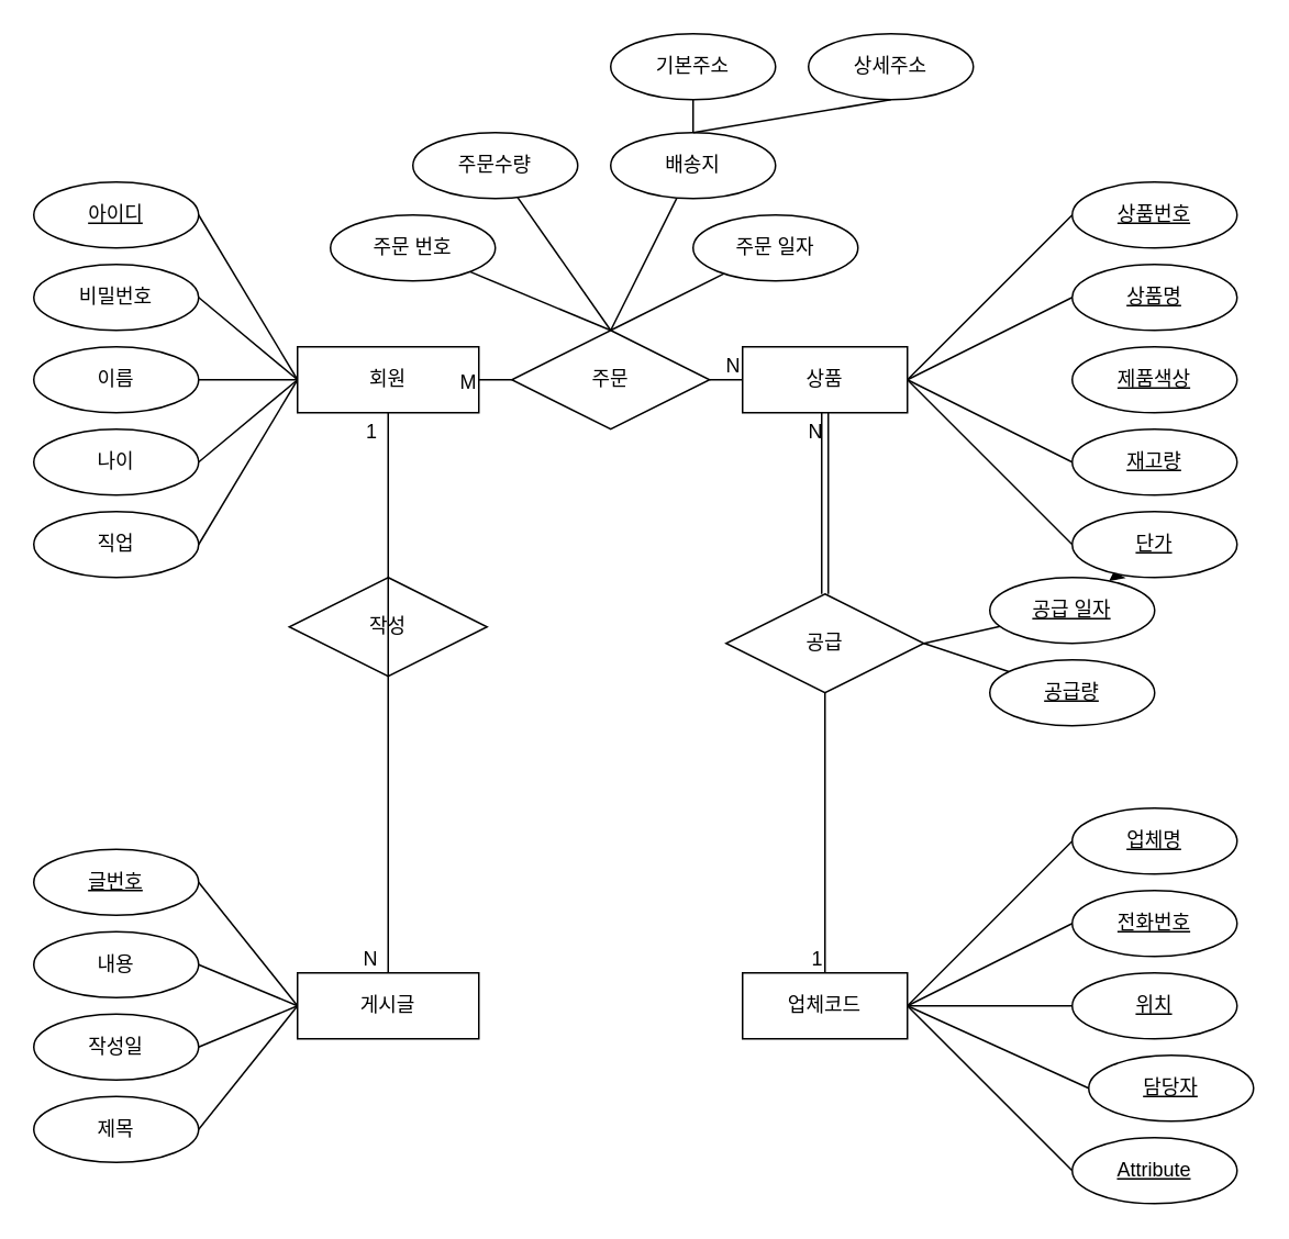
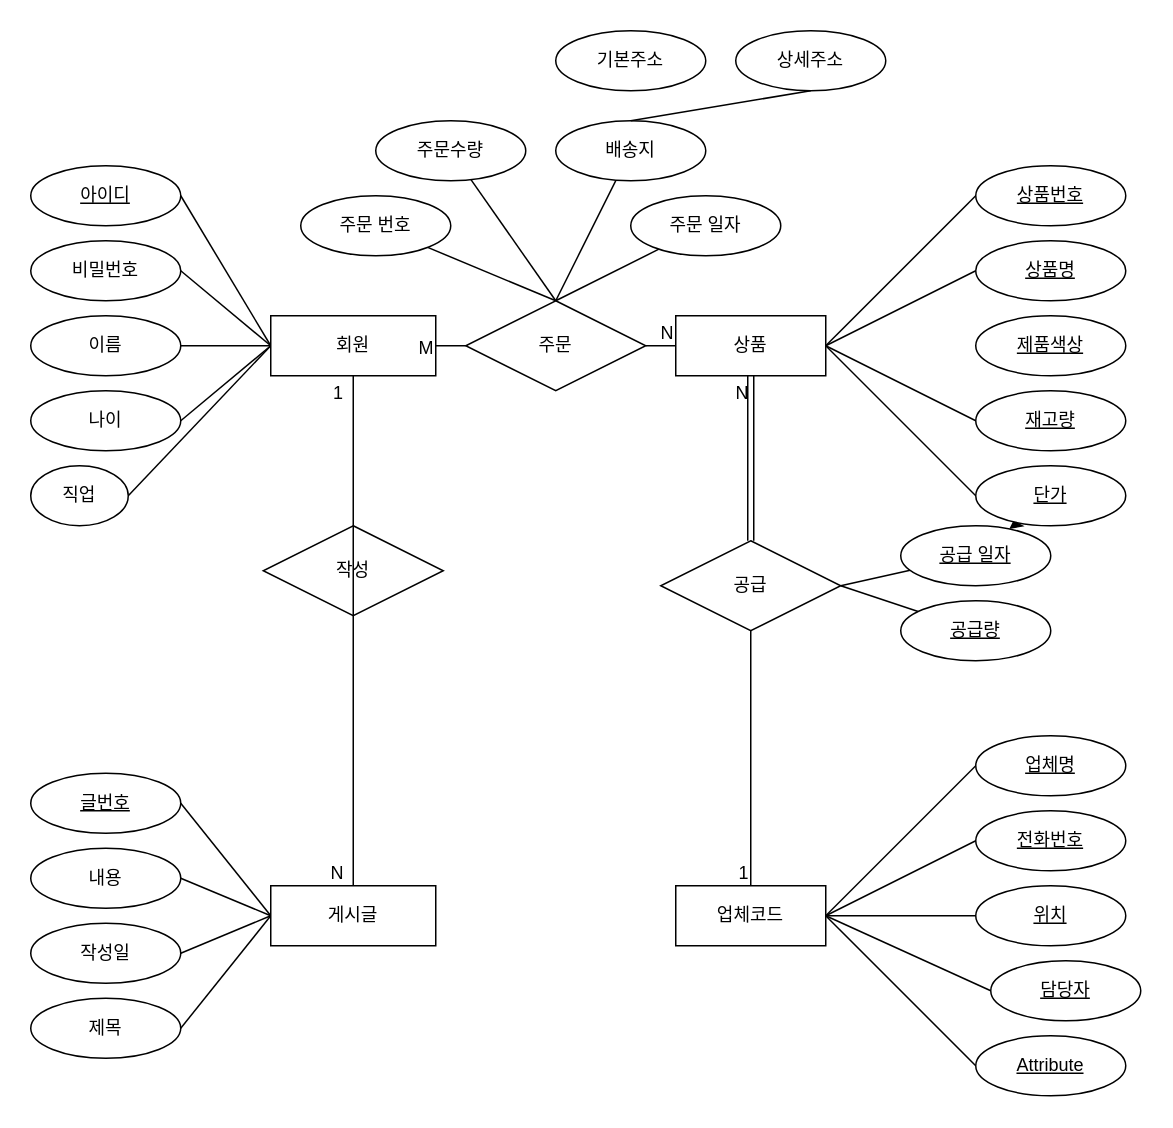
  <mxCell id="0" />
  <mxCell id="1" parent="0" />
  <mxCell id="2" value="아이디" style="ellipse;whiteSpace=wrap;html=1;align=center;fontStyle=4;" vertex="1" parent="1"><mxGeometry x="20" y="110" width="100" height="40" as="geometry" /></mxCell>
  <mxCell id="3" style="edgeStyle=none;html=1;exitX=1;exitY=0.5;exitDx=0;exitDy=0;endArrow=none;endFill=0;entryX=0;entryY=0.5;entryDx=0;entryDy=0;" edge="1" parent="1" source="4" target="12"><mxGeometry relative="1" as="geometry"><mxPoint x="180" y="240" as="targetPoint" /><mxPoint x="130" y="180" as="sourcePoint" /></mxGeometry></mxCell>
  <mxCell id="4" value="비밀번호" style="ellipse;whiteSpace=wrap;html=1;align=center;" vertex="1" parent="1"><mxGeometry x="20" y="160" width="100" height="40" as="geometry" /></mxCell>
  <mxCell id="5" style="edgeStyle=none;html=1;exitX=1;exitY=0.5;exitDx=0;exitDy=0;endArrow=none;endFill=0;entryX=0;entryY=0.5;entryDx=0;entryDy=0;" edge="1" parent="1" source="6" target="12"><mxGeometry relative="1" as="geometry"><mxPoint x="180" y="240.238" as="targetPoint" /><mxPoint x="130" y="230" as="sourcePoint" /><Array as="points"><mxPoint x="180" y="230" /></Array></mxGeometry></mxCell>
  <mxCell id="6" value="이름" style="ellipse;whiteSpace=wrap;html=1;align=center;" vertex="1" parent="1"><mxGeometry x="20" y="210" width="100" height="40" as="geometry" /></mxCell>
  <mxCell id="7" style="edgeStyle=none;html=1;exitX=1;exitY=0.5;exitDx=0;exitDy=0;endArrow=none;endFill=0;entryX=0;entryY=0.5;entryDx=0;entryDy=0;" edge="1" parent="1" source="8" target="12"><mxGeometry relative="1" as="geometry"><mxPoint x="180" y="240" as="targetPoint" /><mxPoint x="130" y="280" as="sourcePoint" /></mxGeometry></mxCell>
  <mxCell id="8" value="나이" style="ellipse;whiteSpace=wrap;html=1;align=center;" vertex="1" parent="1"><mxGeometry x="20" y="260" width="100" height="40" as="geometry" /></mxCell>
  <mxCell id="9" style="edgeStyle=none;html=1;endArrow=none;endFill=0;entryX=0;entryY=0.5;entryDx=0;entryDy=0;exitX=1;exitY=0.5;exitDx=0;exitDy=0;" edge="1" parent="1" source="10" target="12"><mxGeometry relative="1" as="geometry"><mxPoint x="180" y="240" as="targetPoint" /><mxPoint x="130" y="330" as="sourcePoint" /></mxGeometry></mxCell>
- <mxCell id="10" value="직업" style="ellipse;whiteSpace=wrap;html=1;align=center;" vertex="1" parent="1"><mxGeometry x="20" y="310" width="100" height="40" as="geometry" /></mxCell>
+ <mxCell id="10" value="직업" style="ellipse;whiteSpace=wrap;html=1;align=center;" vertex="1" parent="1"><mxGeometry x="20" y="310" width="65" height="40" as="geometry" /></mxCell>
  <mxCell id="11" style="edgeStyle=none;html=1;exitX=0;exitY=0.5;exitDx=0;exitDy=0;entryX=1;entryY=0.5;entryDx=0;entryDy=0;endArrow=none;endFill=0;" edge="1" parent="1" source="12" target="2"><mxGeometry relative="1" as="geometry"><mxPoint x="130" y="130" as="targetPoint" /></mxGeometry></mxCell>
  <mxCell id="12" value="회원" style="whiteSpace=wrap;html=1;align=center;" vertex="1" parent="1"><mxGeometry x="180" y="210" width="110" height="40" as="geometry" /></mxCell>
  <mxCell id="13" style="edgeStyle=none;html=1;exitX=1;exitY=0.5;exitDx=0;exitDy=0;entryX=0;entryY=0.5;entryDx=0;entryDy=0;endArrow=none;endFill=0;" edge="1" parent="1" source="14" target="17"><mxGeometry relative="1" as="geometry" /></mxCell>
  <mxCell id="14" value="상품" style="whiteSpace=wrap;html=1;align=center;" vertex="1" parent="1"><mxGeometry x="450" y="210" width="100" height="40" as="geometry" /></mxCell>
  <mxCell id="15" style="edgeStyle=none;html=1;exitX=0;exitY=0.5;exitDx=0;exitDy=0;entryX=1;entryY=0.5;entryDx=0;entryDy=0;endArrow=none;endFill=0;" edge="1" parent="1" source="16" target="14"><mxGeometry relative="1" as="geometry" /></mxCell>
  <mxCell id="16" value="상품명" style="ellipse;whiteSpace=wrap;html=1;align=center;fontStyle=4;" vertex="1" parent="1"><mxGeometry x="650" y="160" width="100" height="40" as="geometry" /></mxCell>
  <mxCell id="17" value="상품번호" style="ellipse;whiteSpace=wrap;html=1;align=center;fontStyle=4;" vertex="1" parent="1"><mxGeometry x="650" y="110" width="100" height="40" as="geometry" /></mxCell>
  <mxCell id="18" style="edgeStyle=none;html=1;exitX=0;exitY=0.5;exitDx=0;exitDy=0;entryX=1;entryY=0.5;entryDx=0;entryDy=0;endArrow=none;endFill=0;" edge="1" parent="1" source="19" target="14"><mxGeometry relative="1" as="geometry" /></mxCell>
  <mxCell id="19" value="재고량" style="ellipse;whiteSpace=wrap;html=1;align=center;fontStyle=4;" vertex="1" parent="1"><mxGeometry x="650" y="260" width="100" height="40" as="geometry" /></mxCell>
  <mxCell id="20" style="edgeStyle=none;html=1;exitX=0;exitY=0.5;exitDx=0;exitDy=0;entryX=1;entryY=0.5;entryDx=0;entryDy=0;endArrow=none;endFill=0;" edge="1" parent="1" source="22" target="14"><mxGeometry relative="1" as="geometry" /></mxCell>
  <mxCell id="21" value="" style="edgeStyle=none;html=1;" edge="1" parent="1" source="22" target="55"><mxGeometry relative="1" as="geometry" /></mxCell>
  <mxCell id="22" value="단가" style="ellipse;whiteSpace=wrap;html=1;align=center;fontStyle=4;" vertex="1" parent="1"><mxGeometry x="650" y="310" width="100" height="40" as="geometry" /></mxCell>
  <mxCell id="23" style="edgeStyle=none;html=1;exitX=0;exitY=0.5;exitDx=0;exitDy=0;endArrow=none;endFill=0;entryX=1;entryY=0.5;entryDx=0;entryDy=0;" edge="1" parent="1" source="24" target="33"><mxGeometry relative="1" as="geometry"><mxPoint x="570" y="610" as="targetPoint" /></mxGeometry></mxCell>
  <mxCell id="24" value="업체명" style="ellipse;whiteSpace=wrap;html=1;align=center;fontStyle=4;" vertex="1" parent="1"><mxGeometry x="650" y="490" width="100" height="40" as="geometry" /></mxCell>
  <mxCell id="25" style="edgeStyle=none;html=1;entryX=1;entryY=0.5;entryDx=0;entryDy=0;endArrow=none;endFill=0;exitX=0;exitY=0.5;exitDx=0;exitDy=0;" edge="1" parent="1" source="26" target="33"><mxGeometry relative="1" as="geometry" /></mxCell>
  <mxCell id="26" value="Attribute" style="ellipse;whiteSpace=wrap;html=1;align=center;fontStyle=4;" vertex="1" parent="1"><mxGeometry x="650" y="690" width="100" height="40" as="geometry" /></mxCell>
  <mxCell id="27" style="edgeStyle=none;html=1;exitX=0;exitY=0.5;exitDx=0;exitDy=0;endArrow=none;endFill=0;entryX=1;entryY=0.5;entryDx=0;entryDy=0;" edge="1" parent="1" source="28" target="33"><mxGeometry relative="1" as="geometry"><mxPoint x="570" y="610" as="targetPoint" /></mxGeometry></mxCell>
  <mxCell id="28" value="담당자" style="ellipse;whiteSpace=wrap;html=1;align=center;fontStyle=4;" vertex="1" parent="1"><mxGeometry x="660" y="640" width="100" height="40" as="geometry" /></mxCell>
  <mxCell id="29" style="edgeStyle=none;html=1;entryX=1;entryY=0.5;entryDx=0;entryDy=0;endArrow=none;endFill=0;" edge="1" parent="1" source="30" target="33"><mxGeometry relative="1" as="geometry" /></mxCell>
  <mxCell id="30" value="위치" style="ellipse;whiteSpace=wrap;html=1;align=center;fontStyle=4;" vertex="1" parent="1"><mxGeometry x="650" y="590" width="100" height="40" as="geometry" /></mxCell>
  <mxCell id="31" style="edgeStyle=none;html=1;exitX=0;exitY=0.5;exitDx=0;exitDy=0;endArrow=none;endFill=0;entryX=1;entryY=0.5;entryDx=0;entryDy=0;" edge="1" parent="1" source="32" target="33"><mxGeometry relative="1" as="geometry"><mxPoint x="570" y="610" as="targetPoint" /></mxGeometry></mxCell>
  <mxCell id="32" value="전화번호" style="ellipse;whiteSpace=wrap;html=1;align=center;fontStyle=4;" vertex="1" parent="1"><mxGeometry x="650" y="540" width="100" height="40" as="geometry" /></mxCell>
  <mxCell id="33" value="업체코드" style="whiteSpace=wrap;html=1;align=center;" vertex="1" parent="1"><mxGeometry x="450" y="590" width="100" height="40" as="geometry" /></mxCell>
  <mxCell id="34" value="글번호" style="ellipse;whiteSpace=wrap;html=1;align=center;fontStyle=4;" vertex="1" parent="1"><mxGeometry x="20" y="515" width="100" height="40" as="geometry" /></mxCell>
  <mxCell id="35" style="edgeStyle=none;html=1;exitX=1;exitY=0.5;exitDx=0;exitDy=0;endArrow=none;endFill=0;entryX=0;entryY=0.5;entryDx=0;entryDy=0;" edge="1" source="36" parent="1"><mxGeometry relative="1" as="geometry"><mxPoint x="180" y="610" as="targetPoint" /></mxGeometry></mxCell>
  <mxCell id="36" value="내용" style="ellipse;whiteSpace=wrap;html=1;align=center;" vertex="1" parent="1"><mxGeometry x="20" y="565" width="100" height="40" as="geometry" /></mxCell>
  <mxCell id="37" style="edgeStyle=none;html=1;exitX=1;exitY=0.5;exitDx=0;exitDy=0;endArrow=none;endFill=0;entryX=0;entryY=0.5;entryDx=0;entryDy=0;" edge="1" source="38" parent="1"><mxGeometry relative="1" as="geometry"><mxPoint x="180" y="610" as="targetPoint" /><Array as="points" /></mxGeometry></mxCell>
  <mxCell id="38" value="작성일" style="ellipse;whiteSpace=wrap;html=1;align=center;" vertex="1" parent="1"><mxGeometry x="20" y="615" width="100" height="40" as="geometry" /></mxCell>
  <mxCell id="39" style="edgeStyle=none;html=1;exitX=1;exitY=0.5;exitDx=0;exitDy=0;endArrow=none;endFill=0;entryX=0;entryY=0.5;entryDx=0;entryDy=0;" edge="1" source="40" parent="1"><mxGeometry relative="1" as="geometry"><mxPoint x="180" y="610" as="targetPoint" /></mxGeometry></mxCell>
  <mxCell id="40" value="제목" style="ellipse;whiteSpace=wrap;html=1;align=center;" vertex="1" parent="1"><mxGeometry x="20" y="665" width="100" height="40" as="geometry" /></mxCell>
  <mxCell id="41" style="edgeStyle=none;html=1;exitX=0;exitY=0.5;exitDx=0;exitDy=0;entryX=1;entryY=0.5;entryDx=0;entryDy=0;endArrow=none;endFill=0;" edge="1" target="34" parent="1"><mxGeometry relative="1" as="geometry"><mxPoint x="180" y="610" as="sourcePoint" /></mxGeometry></mxCell>
  <mxCell id="42" value="게시글" style="whiteSpace=wrap;html=1;align=center;" vertex="1" parent="1"><mxGeometry x="180" y="590" width="110" height="40" as="geometry" /></mxCell>
  <mxCell id="43" value="주문" style="shape=rhombus;perimeter=rhombusPerimeter;whiteSpace=wrap;html=1;align=center;" vertex="1" parent="1"><mxGeometry x="310" y="200" width="120" height="60" as="geometry" /></mxCell>
  <mxCell id="44" value="" style="endArrow=none;html=1;rounded=0;exitX=1;exitY=0.5;exitDx=0;exitDy=0;entryX=0;entryY=0.5;entryDx=0;entryDy=0;" edge="1" parent="1" source="43" target="14"><mxGeometry relative="1" as="geometry"><mxPoint x="300" y="270" as="sourcePoint" /><mxPoint x="460" y="270" as="targetPoint" /></mxGeometry></mxCell>
  <mxCell id="45" value="N" style="resizable=0;html=1;whiteSpace=wrap;align=right;verticalAlign=bottom;" connectable="0" vertex="1" parent="44"><mxGeometry x="1" relative="1" as="geometry" /></mxCell>
  <mxCell id="46" value="" style="endArrow=none;html=1;rounded=0;exitX=0;exitY=0.5;exitDx=0;exitDy=0;entryX=1;entryY=0.5;entryDx=0;entryDy=0;" edge="1" parent="1" source="43" target="12"><mxGeometry relative="1" as="geometry"><mxPoint x="300" y="270" as="sourcePoint" /><mxPoint x="460" y="270" as="targetPoint" /></mxGeometry></mxCell>
  <mxCell id="47" value="M" style="resizable=0;html=1;whiteSpace=wrap;align=right;verticalAlign=bottom;" connectable="0" vertex="1" parent="46"><mxGeometry x="1" relative="1" as="geometry"><mxPoint y="10" as="offset" /></mxGeometry></mxCell>
  <mxCell id="48" value="공급" style="shape=rhombus;perimeter=rhombusPerimeter;whiteSpace=wrap;html=1;align=center;" vertex="1" parent="1"><mxGeometry x="440" y="360" width="120" height="60" as="geometry" /></mxCell>
  <mxCell id="49" value="" style="shape=link;html=1;rounded=0;entryX=0.5;entryY=1;entryDx=0;entryDy=0;exitX=0.5;exitY=0;exitDx=0;exitDy=0;" edge="1" parent="1" source="48" target="14"><mxGeometry relative="1" as="geometry"><mxPoint x="410" y="500" as="sourcePoint" /><mxPoint x="570" y="500" as="targetPoint" /><Array as="points" /></mxGeometry></mxCell>
  <mxCell id="50" value="N" style="resizable=0;html=1;whiteSpace=wrap;align=right;verticalAlign=bottom;" connectable="0" vertex="1" parent="49"><mxGeometry x="1" relative="1" as="geometry"><mxPoint y="20" as="offset" /></mxGeometry></mxCell>
  <mxCell id="51" value="" style="endArrow=none;html=1;rounded=0;exitX=0.5;exitY=1;exitDx=0;exitDy=0;entryX=0.5;entryY=0;entryDx=0;entryDy=0;" edge="1" parent="1" source="48" target="33"><mxGeometry relative="1" as="geometry"><mxPoint x="410" y="510" as="sourcePoint" /><mxPoint x="500" y="580" as="targetPoint" /></mxGeometry></mxCell>
  <mxCell id="52" value="1" style="resizable=0;html=1;whiteSpace=wrap;align=right;verticalAlign=bottom;" connectable="0" vertex="1" parent="51"><mxGeometry x="1" relative="1" as="geometry" /></mxCell>
  <mxCell id="53" value="작성" style="shape=rhombus;perimeter=rhombusPerimeter;whiteSpace=wrap;html=1;align=center;" vertex="1" parent="1"><mxGeometry x="175" y="350" width="120" height="60" as="geometry" /></mxCell>
  <mxCell id="54" style="edgeStyle=none;html=1;entryX=1;entryY=0.5;entryDx=0;entryDy=0;endArrow=none;endFill=0;" edge="1" parent="1" source="55" target="48"><mxGeometry relative="1" as="geometry" /></mxCell>
  <mxCell id="55" value="공급 일자" style="ellipse;whiteSpace=wrap;html=1;align=center;fontStyle=4;" vertex="1" parent="1"><mxGeometry x="600" y="350" width="100" height="40" as="geometry" /></mxCell>
  <mxCell id="56" value="" style="endArrow=none;html=1;rounded=0;entryX=0.5;entryY=1;entryDx=0;entryDy=0;exitX=0.5;exitY=0;exitDx=0;exitDy=0;" edge="1" parent="1" source="42" target="12"><mxGeometry relative="1" as="geometry"><mxPoint x="235" y="580" as="sourcePoint" /><mxPoint x="239.66" y="260" as="targetPoint" /><Array as="points" /></mxGeometry></mxCell>
  <mxCell id="57" value="1" style="resizable=0;html=1;whiteSpace=wrap;align=left;verticalAlign=bottom;" connectable="0" vertex="1" parent="56"><mxGeometry x="-1" relative="1" as="geometry"><mxPoint x="-15" y="-320" as="offset" /></mxGeometry></mxCell>
  <mxCell id="58" value="N" style="resizable=0;html=1;whiteSpace=wrap;align=right;verticalAlign=bottom;" connectable="0" vertex="1" parent="56"><mxGeometry x="1" relative="1" as="geometry"><mxPoint x="-5" y="340" as="offset" /></mxGeometry></mxCell>
  <mxCell id="59" style="edgeStyle=none;html=1;entryX=0.5;entryY=0;entryDx=0;entryDy=0;endArrow=none;endFill=0;" edge="1" parent="1" source="60" target="43"><mxGeometry relative="1" as="geometry" /></mxCell>
  <mxCell id="60" value="주문 번호" style="ellipse;whiteSpace=wrap;html=1;align=center;" vertex="1" parent="1"><mxGeometry x="200" y="130" width="100" height="40" as="geometry" /></mxCell>
  <mxCell id="61" style="edgeStyle=none;html=1;entryX=0.5;entryY=0;entryDx=0;entryDy=0;endArrow=none;endFill=0;" edge="1" parent="1" source="62" target="43"><mxGeometry relative="1" as="geometry" /></mxCell>
  <mxCell id="62" value="주문수량" style="ellipse;whiteSpace=wrap;html=1;align=center;" vertex="1" parent="1"><mxGeometry x="250" y="80" width="100" height="40" as="geometry" /></mxCell>
  <mxCell id="63" style="edgeStyle=none;html=1;entryX=0.5;entryY=0;entryDx=0;entryDy=0;endArrow=none;endFill=0;" edge="1" parent="1" source="64" target="43"><mxGeometry relative="1" as="geometry" /></mxCell>
  <mxCell id="64" value="배송지" style="ellipse;whiteSpace=wrap;html=1;align=center;" vertex="1" parent="1"><mxGeometry x="370" y="80" width="100" height="40" as="geometry" /></mxCell>
  <mxCell id="65" style="edgeStyle=none;html=1;entryX=0.5;entryY=0;entryDx=0;entryDy=0;endArrow=none;endFill=0;" edge="1" parent="1" source="66" target="43"><mxGeometry relative="1" as="geometry" /></mxCell>
  <mxCell id="66" value="주문 일자" style="ellipse;whiteSpace=wrap;html=1;align=center;" vertex="1" parent="1"><mxGeometry x="420" y="130" width="100" height="40" as="geometry" /></mxCell>
  <mxCell id="67" style="edgeStyle=none;html=1;entryX=1;entryY=0.5;entryDx=0;entryDy=0;endArrow=none;endFill=0;" edge="1" parent="1" source="68" target="48"><mxGeometry relative="1" as="geometry" /></mxCell>
  <mxCell id="68" value="공급량" style="ellipse;whiteSpace=wrap;html=1;align=center;fontStyle=4;" vertex="1" parent="1"><mxGeometry x="600" y="400" width="100" height="40" as="geometry" /></mxCell>
- <mxCell id="69" style="edgeStyle=none;html=1;exitX=0.5;exitY=1;exitDx=0;exitDy=0;entryX=0.5;entryY=0;entryDx=0;entryDy=0;endArrow=none;endFill=0;" edge="1" parent="1" source="70" target="64"><mxGeometry relative="1" as="geometry" /></mxCell>
  <mxCell id="70" value="기본주소" style="ellipse;whiteSpace=wrap;html=1;align=center;" vertex="1" parent="1"><mxGeometry x="370" y="20" width="100" height="40" as="geometry" /></mxCell>
  <mxCell id="71" style="edgeStyle=none;html=1;exitX=0.5;exitY=1;exitDx=0;exitDy=0;entryX=0.5;entryY=0;entryDx=0;entryDy=0;endArrow=none;endFill=0;" edge="1" parent="1" source="72" target="64"><mxGeometry relative="1" as="geometry" /></mxCell>
  <mxCell id="72" value="상세주소" style="ellipse;whiteSpace=wrap;html=1;align=center;" vertex="1" parent="1"><mxGeometry x="490" y="20" width="100" height="40" as="geometry" /></mxCell>
  <mxCell id="73" value="제품색상" style="ellipse;whiteSpace=wrap;html=1;align=center;fontStyle=4;" vertex="1" parent="1"><mxGeometry x="650" y="210" width="100" height="40" as="geometry" /></mxCell>
